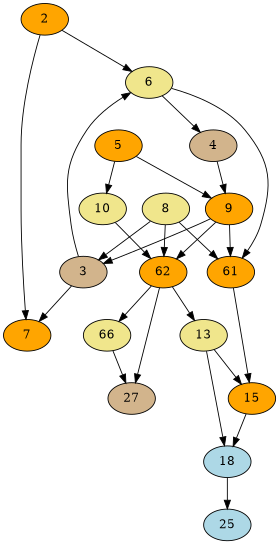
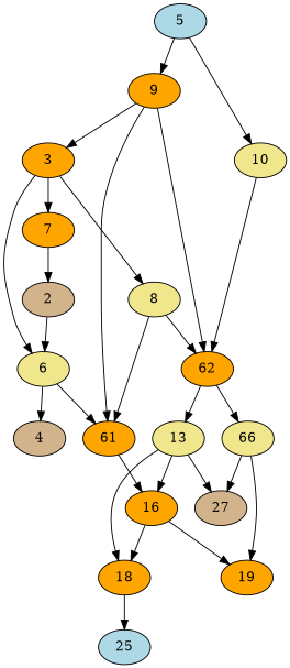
  digraph {
    node [alpha=0.19 fillcolor=orange style=filled]
    7 [alpha=0.06 expect_size=50411520]
    8 [expect_size=37989376 fillcolor=khaki]
    n3 [alpha=0.01 expect_size=9334784 label=61]
    n4 [alpha=0.13 expect_size=16996352 label=62]
    10 [alpha=0.06 expect_size=46051328 fillcolor=khaki]
-   15 [alpha=0.09 expect_size=23336960]
+   15 [alpha=0.09 expect_size=23336960 label=16]
    13 [alpha=0.16 expect_size=44739584 fillcolor=khaki]
    n8 [alpha=0.09 expect_size=17694720 fillcolor=khaki label=66]
-   2 [alpha=0.12 expect_size=23778304]
+   2 [alpha=0.12 expect_size=23778304 fillcolor=tan]
    6 [alpha=0.11 expect_size=12421120 fillcolor=khaki]
    4 [expect_size=16787456 fillcolor=tan]
-   3 [alpha=0.12 expect_size=25306112 fillcolor=tan]
+   3 [alpha=0.12 expect_size=25306112]
    9 [expect_size=44307456]
-   5 [alpha=0.18 expect_size=36692992]
-   18 [alpha=0.15 expect_size=8726528 fillcolor=lightblue]
+   5 [alpha=0.18 expect_size=36692992 fillcolor=lightblue]
+   18 [alpha=0.15 expect_size=8726528]
+   19 [expect_size=6208512]
    n17 [alpha=0.08 expect_size=42818560 fillcolor=tan label=27]
    n18 [alpha=0.15 expect_size=50660352 fillcolor=lightblue label=25]
    8 -> n3
    8 -> n4
    n3 -> 15
    n4 -> 13
    n4 -> n8
    10 -> n4
    15 -> 18
+   15 -> 19
    13 -> 15
    13 -> 18
-   n4 -> n17
+   13 -> n17
+   n8 -> 19
    n8 -> n17
-   2 -> 7
+   7 -> 2
    2 -> 6
    6 -> n3
    6 -> 4
-   4 -> 9
    3 -> 7
-   8 -> 3
+   3 -> 8
    3 -> 6
    9 -> n3
    9 -> n4
    9 -> 3
    5 -> 10
    5 -> 9
    18 -> n18
  }
